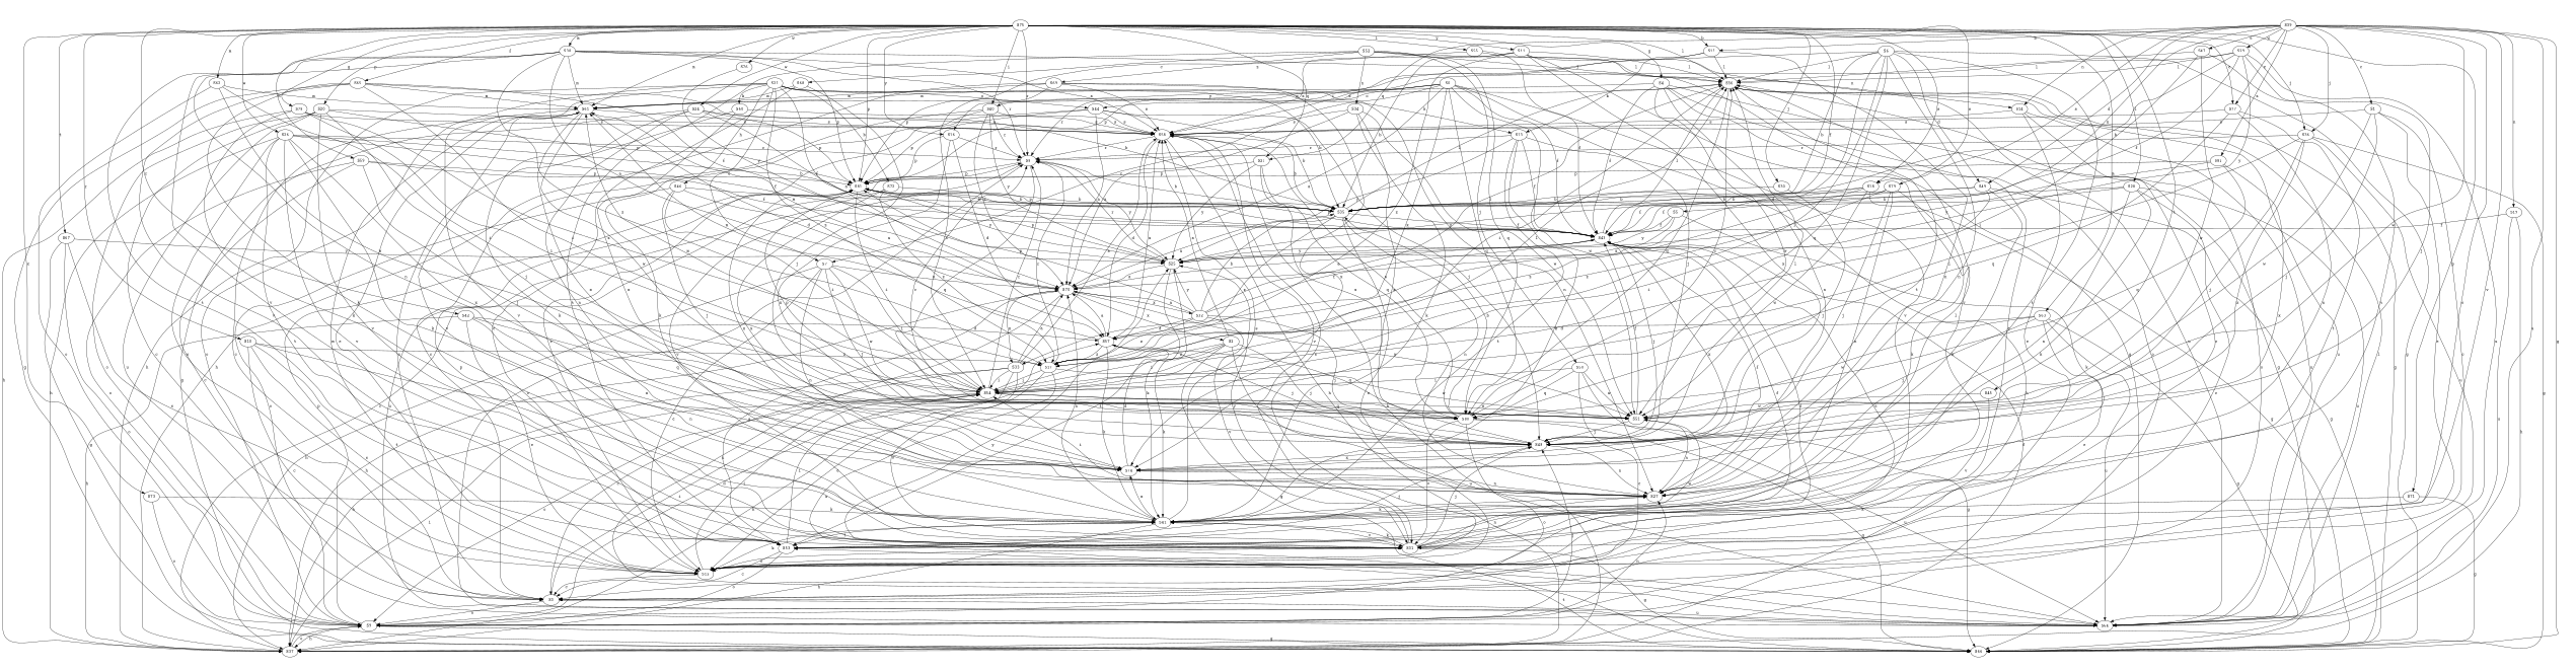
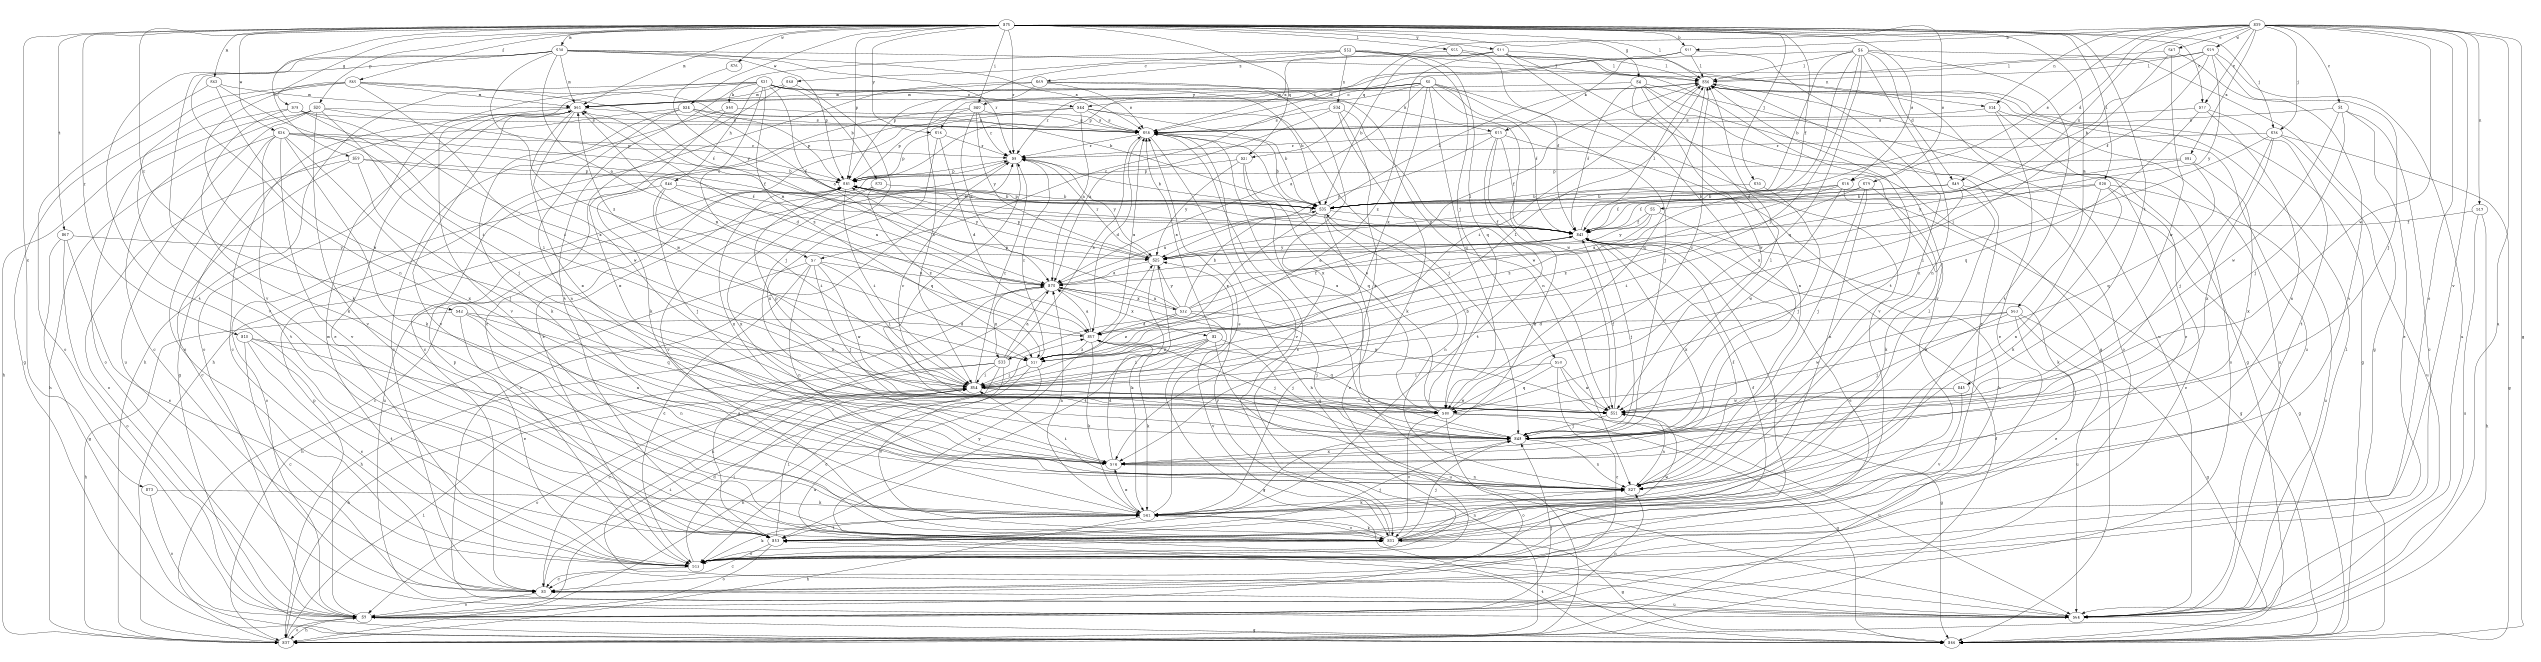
  strict digraph {
    fontname="Courier Prime"
    node [fontname="Courier Prime"]
    edge [fontname="Courier Prime"]
    S75
    S15
    S73
    S77
    S65
    S43
    S78
    S4
    S59
    S55
    S40
    S30
    S36
    S28
    S56
    S62
    S63
    S38
    S61
    S20
-   S71
    S81
    S23
    S42
    S10
    S8
    S79
    S18
    S45
    S67
    S26
    S76
    S24
    S11
    S16
    S13
    S27
    S9
    S41
    S80
    S53
    S58
    S66
    S31
    S35
    S54
    S12
    S70
    S48
    S74
    S25
    S37
    S17
    S51
    S3
    S46
    S64
    S57
    S39
    S1
    S49
    S47
    S19
    S14
    S29
    S5
    S82
    S52
    S68
    S50
    S34
    S69
    S0
    S7
    S44
    S33
    S2
    S32
    S21
    S72
    S60
    S6
    S75 -> S15 [label=b]
    S75 -> S73 [label=e]
    S75 -> S77 [label=e]
    S75 -> S65 [label=f]
    S75 -> S43 [label=f]
    S75 -> S78 [label=g]
    S75 -> S4 [label=g]
    S75 -> S59 [label=h]
    S75 -> S55 [label=i]
    S75 -> S40 [label=i]
    S75 -> S30 [label=j]
    S75 -> S36 [label=j]
    S75 -> S28 [label=l]
    S75 -> S56 [label=l]
    S75 -> S62 [label=m]
    S75 -> S63 [label=m]
    S75 -> S38 [label=m]
    S75 -> S61 [label=m]
    S75 -> S20 [label=p]
-   S75 -> S71 [label=p]
    S75 -> S81 [label=p]
    S75 -> S23 [label=q]
    S75 -> S42 [label=r]
    S75 -> S10 [label=r]
    S75 -> S8 [label=r]
    S75 -> S79 [label=s]
    S75 -> S18 [label=s]
    S75 -> S45 [label=t]
    S75 -> S67 [label=t]
    S75 -> S26 [label=w]
    S75 -> S76 [label=w]
    S75 -> S24 [label=w]
    S75 -> S11 [label=y]
    S75 -> S16 [label=y]
    S15 -> S56 [label=l]
    S15 -> S81 [label=p]
    S15 -> S13 [label=k]
    S15 -> S27 [label=n]
    S73 -> S9 [label=o]
    S73 -> S41 [label=k]
    S77 -> S27 [label=n]
    S77 -> S80 [label=q]
    S77 -> S53 [label=t]
    S77 -> S58 [label=s]
    S65 -> S43 [label=f]
    S65 -> S61 [label=m]
    S65 -> S41 [label=k]
    S65 -> S66 [label=g]
    S65 -> S31 [label=v]
    S65 -> S35 [label=b]
    S65 -> S54 [label=i]
    S43 -> S56 [label=l]
    S43 -> S81 [label=p]
    S43 -> S12 [label=e]
    S43 -> S70 [label=a]
    S43 -> S48 [label=j]
    S43 -> S74 [label=x]
    S43 -> S25 [label=y]
    S78 -> S41 [label=k]
    S78 -> S58 [label=s]
    S78 -> S54 [label=i]
    S78 -> S37 [label=h]
    S78 -> S17 [label=z]
    S4 -> S43 [label=f]
    S4 -> S61 [label=m]
    S4 -> S27 [label=n]
    S4 -> S9 [label=o]
    S4 -> S66 [label=g]
    S4 -> S12 [label=e]
    S4 -> S51 [label=w]
    S59 -> S43 [label=f]
    S59 -> S81 [label=p]
    S59 -> S9 [label=o]
    S59 -> S48 [label=j]
    S59 -> S3 [label=c]
    S55 -> S43 [label=f]
    S55 -> S56 [label=l]
    S55 -> S81 [label=p]
    S40 -> S8 [label=r]
    S40 -> S41 [label=k]
    S40 -> S58 [label=s]
    S40 -> S70 [label=a]
    S40 -> S25 [label=y]
    S40 -> S3 [label=c]
    S30 -> S35 [label=b]
    S30 -> S48 [label=j]
    S36 -> S8 [label=r]
    S36 -> S66 [label=g]
    S36 -> S54 [label=i]
    S36 -> S48 [label=j]
    S36 -> S74 [label=x]
    S36 -> S64 [label=u]
    S28 -> S43 [label=f]
    S28 -> S27 [label=n]
    S28 -> S41 [label=k]
    S28 -> S35 [label=b]
    S28 -> S3 [label=c]
    S28 -> S64 [label=u]
    S56 -> S61 [label=m]
    S56 -> S80 [label=q]
    S56 -> S66 [label=g]
    S56 -> S54 [label=i]
    S56 -> S3 [label=c]
    S56 -> S64 [label=u]
    S62 -> S61 [label=m]
    S62 -> S9 [label=o]
    S62 -> S54 [label=i]
    S62 -> S51 [label=w]
    S63 -> S66 [label=g]
    S63 -> S12 [label=e]
    S63 -> S48 [label=j]
    S63 -> S51 [label=w]
    S63 -> S64 [label=u]
    S63 -> S57 [label=d]
    S38 -> S56 [label=l]
    S38 -> S61 [label=m]
    S38 -> S81 [label=p]
    S38 -> S8 [label=r]
    S38 -> S27 [label=n]
    S38 -> S53 [label=t]
    S38 -> S58 [label=s]
    S38 -> S31 [label=v]
    S38 -> S70 [label=a]
    S38 -> S17 [label=z]
    S61 -> S58 [label=s]
    S61 -> S31 [label=v]
    S61 -> S12 [label=e]
    S61 -> S74 [label=x]
    S61 -> S51 [label=w]
    S61 -> S3 [label=c]
    S61 -> S57 [label=d]
    S20 -> S81 [label=p]
    S20 -> S9 [label=o]
    S20 -> S58 [label=s]
    S20 -> S31 [label=v]
    S20 -> S48 [label=j]
    S20 -> S3 [label=c]
    S20 -> S64 [label=u]
-   S71 -> S41 [label=k]
-   S71 -> S66 [label=g]
    S81 -> S35 [label=b]
    S81 -> S54 [label=i]
    S81 -> S74 [label=x]
    S81 -> S25 [label=y]
    S23 -> S81 [label=p]
    S23 -> S80 [label=q]
    S23 -> S25 [label=y]
    S23 -> S37 [label=h]
    S42 -> S80 [label=q]
    S42 -> S12 [label=e]
    S42 -> S74 [label=x]
    S42 -> S37 [label=h]
    S42 -> S57 [label=d]
    S10 -> S27 [label=n]
    S10 -> S53 [label=t]
    S10 -> S12 [label=e]
    S10 -> S17 [label=z]
    S10 -> S3 [label=c]
    S8 -> S81 [label=p]
    S8 -> S80 [label=q]
    S8 -> S31 [label=v]
    S8 -> S35 [label=b]
    S8 -> S25 [label=y]
    S79 -> S27 [label=n]
    S79 -> S41 [label=k]
    S79 -> S35 [label=b]
    S79 -> S48 [label=j]
    S79 -> S17 [label=z]
    S18 -> S43 [label=f]
    S18 -> S66 [label=g]
    S18 -> S35 [label=b]
    S18 -> S17 [label=z]
    S18 -> S51 [label=w]
    S45 -> S31 [label=v]
    S45 -> S51 [label=w]
    S67 -> S9 [label=o]
    S67 -> S66 [label=g]
    S67 -> S12 [label=e]
    S67 -> S25 [label=y]
    S26 -> S43 [label=f]
    S26 -> S8 [label=r]
    S26 -> S41 [label=k]
    S26 -> S53 [label=t]
    S26 -> S31 [label=v]
    S26 -> S35 [label=b]
    S26 -> S12 [label=e]
    S26 -> S74 [label=x]
    S26 -> S37 [label=h]
    S76 -> S25 [label=y]
    S24 -> S43 [label=f]
    S24 -> S81 [label=p]
    S24 -> S27 [label=n]
    S24 -> S41 [label=k]
    S24 -> S58 [label=s]
    S24 -> S66 [label=g]
    S11 -> S56 [label=l]
    S11 -> S58 [label=s]
    S11 -> S31 [label=v]
    S11 -> S35 [label=b]
    S11 -> S74 [label=x]
    S11 -> S17 [label=z]
    S11 -> S64 [label=u]
    S16 -> S81 [label=p]
    S16 -> S8 [label=r]
    S16 -> S74 [label=x]
    S16 -> S57 [label=d]
    S13 -> S43 [label=f]
    S13 -> S8 [label=r]
    S13 -> S41 [label=k]
    S13 -> S53 [label=t]
    S13 -> S25 [label=y]
    S13 -> S37 [label=h]
    S27 -> S43 [label=f]
    S27 -> S56 [label=t]
    S27 -> S41 [label=k]
    S27 -> S54 [label=i]
    S9 -> S81 [label=p]
    S9 -> S27 [label=n]
    S9 -> S66 [label=g]
    S9 -> S48 [label=j]
    S9 -> S37 [label=h]
    S9 -> S57 [label=d]
    S41 -> S53 [label=t]
    S41 -> S58 [label=s]
    S41 -> S31 [label=v]
    S41 -> S70 [label=a]
    S41 -> S74 [label=x]
    S41 -> S37 [label=h]
    S80 -> S56 [label=r]
    S80 -> S81 [label=p]
    S80 -> S9 [label=o]
    S80 -> S58 [label=s]
    S80 -> S66 [label=g]
    S80 -> S31 [label=v]
    S80 -> S35 [label=b]
    S80 -> S64 [label=u]
    S53 -> S56 [label=l]
    S53 -> S81 [label=p]
    S53 -> S9 [label=o]
    S53 -> S54 [label=i]
    S53 -> S70 [label=a]
    S53 -> S48 [label=j]
    S53 -> S3 [label=c]
    S58 -> S8 [label=r]
    S58 -> S31 [label=v]
    S58 -> S35 [label=b]
    S58 -> S12 [label=e]
    S58 -> S37 [label=h]
    S58 -> S57 [label=d]
    S66 -> S53 [label=t]
    S31 -> S43 [label=f]
    S31 -> S27 [label=n]
    S31 -> S41 [label=k]
    S31 -> S66 [label=g]
    S31 -> S12 [label=e]
    S31 -> S48 [label=j]
    S31 -> S25 [label=y]
    S31 -> S51 [label=w]
    S35 -> S43 [label=f]
    S35 -> S56 [label=l]
    S35 -> S81 [label=p]
    S35 -> S27 [label=n]
    S35 -> S12 [label=e]
    S35 -> S70 [label=a]
    S35 -> S17 [label=z]
    S54 -> S56 [label=l]
    S54 -> S61 [label=m]
    S54 -> S8 [label=r]
    S54 -> S9 [label=o]
    S54 -> S80 [label=q]
    S54 -> S51 [label=w]
    S12 -> S43 [label=f]
    S12 -> S61 [label=m]
    S12 -> S41 [label=k]
    S12 -> S54 [label=i]
    S12 -> S3 [label=c]
    S70 -> S61 [label=m]
    S70 -> S37 [label=h]
    S70 -> S51 [label=w]
    S70 -> S64 [label=u]
    S70 -> S33 [label=x]
    S70 -> S2 [label=x]
    S70 -> S32 [label=x]
    S48 -> S56 [label=l]
    S48 -> S27 [label=n]
    S48 -> S58 [label=s]
    S48 -> S74 [label=x]
    S74 -> S27 [label=n]
    S74 -> S57 [label=d]
    S25 -> S81 [label=p]
    S25 -> S8 [label=r]
    S25 -> S41 [label=k]
    S25 -> S53 [label=t]
    S25 -> S70 [label=a]
    S37 -> S43 [label=f]
    S37 -> S8 [label=r]
    S37 -> S9 [label=o]
    S37 -> S54 [label=i]
    S17 -> S8 [label=r]
    S17 -> S54 [label=i]
    S17 -> S37 [label=h]
-   S17 -> S51 [label=w]
    S17 -> S64 [label=u]
    S51 -> S43 [label=f]
    S51 -> S8 [label=r]
    S51 -> S27 [label=n]
    S51 -> S48 [label=j]
    S3 -> S9 [label=o]
    S3 -> S54 [label=i]
    S3 -> S64 [label=u]
    S46 -> S9 [label=o]
    S46 -> S35 [label=b]
    S46 -> S54 [label=i]
    S46 -> S70 [label=a]
    S46 -> S48 [label=j]
    S64 -> S56 [label=l]
    S64 -> S8 [label=r]
    S64 -> S25 [label=y]
    S57 -> S61 [label=m]
    S57 -> S41 [label=k]
    S57 -> S80 [label=q]
    S57 -> S58 [label=s]
    S57 -> S70 [label=a]
    S57 -> S48 [label=j]
    S57 -> S17 [label=z]
    S39 -> S15 [label=b]
    S39 -> S77 [label=e]
    S39 -> S36 [label=j]
    S39 -> S23 [label=q]
    S39 -> S18 [label=s]
    S39 -> S66 [label=g]
    S39 -> S31 [label=v]
    S39 -> S12 [label=e]
    S39 -> S51 [label=w]
    S39 -> S64 [label=u]
    S39 -> S1 [label=c]
    S39 -> S49 [label=d]
    S39 -> S47 [label=e]
    S39 -> S19 [label=n]
    S39 -> S14 [label=n]
    S39 -> S29 [label=w]
    S39 -> S5 [label=x]
    S39 -> S82 [label=z]
    S1 -> S58 [label=s]
    S1 -> S12 [label=e]
    S1 -> S48 [label=j]
    S1 -> S51 [label=w]
    S1 -> S3 [label=c]
    S49 -> S41 [label=k]
    S49 -> S66 [label=g]
    S49 -> S35 [label=b]
    S49 -> S54 [label=i]
    S49 -> S25 [label=y]
    S47 -> S56 [label=l]
    S47 -> S53 [label=t]
    S47 -> S54 [label=i]
    S47 -> S51 [label=w]
    S19 -> S43 [label=f]
    S19 -> S37 [label=h]
    S19 -> S64 [label=u]
    S14 -> S9 [label=o]
    S14 -> S58 [label=s]
    S14 -> S12 [label=e]
    S14 -> S64 [label=u]
    S29 -> S43 [label=f]
    S29 -> S56 [label=l]
    S29 -> S58 [label=s]
    S29 -> S35 [label=b]
    S29 -> S48 [label=j]
    S29 -> S25 [label=y]
    S29 -> S64 [label=u]
    S5 -> S43 [label=f]
    S5 -> S41 [label=k]
    S5 -> S70 [label=a]
    S5 -> S25 [label=y]
    S82 -> S81 [label=p]
    S82 -> S80 [label=q]
    S82 -> S74 [label=x]
    S82 -> S25 [label=y]
    S52 -> S80 [label=q]
    S52 -> S53 [label=t]
    S52 -> S66 [label=g]
    S52 -> S14 [label=n]
    S52 -> S68 [label=c]
    S52 -> S50 [label=j]
    S52 -> S34 [label=n]
    S52 -> S69 [label=z]
    S68 -> S61 [label=m]
    S68 -> S12 [label=e]
    S68 -> S48 [label=j]
    S50 -> S80 [label=q]
    S50 -> S66 [label=g]
    S50 -> S54 [label=i]
    S50 -> S51 [label=w]
    S50 -> S3 [label=c]
    S34 -> S41 [label=k]
    S34 -> S58 [label=s]
    S34 -> S70 [label=a]
    S34 -> S74 [label=x]
    S34 -> S51 [label=w]
    S69 -> S61 [label=m]
    S69 -> S27 [label=n]
    S69 -> S58 [label=s]
    S69 -> S54 [label=i]
    S69 -> S74 [label=x]
    S69 -> S37 [label=h]
    S0 -> S43 [label=f]
    S0 -> S40 [label=i]
    S0 -> S8 [label=r]
    S0 -> S80 [label=q]
    S0 -> S31 [label=v]
    S0 -> S70 [label=a]
    S0 -> S48 [label=j]
    S0 -> S51 [label=w]
    S0 -> S7 [label=c]
    S0 -> S44 [label=o]
    S0 -> S33 [label=x]
    S7 -> S27 [label=n]
    S7 -> S54 [label=i]
    S7 -> S12 [label=e]
    S7 -> S70 [label=a]
    S7 -> S48 [label=j]
    S7 -> S37 [label=h]
    S7 -> S51 [label=w]
    S44 -> S81 [label=p]
    S44 -> S58 [label=s]
    S44 -> S35 [label=b]
    S44 -> S12 [label=e]
    S44 -> S70 [label=a]
    S44 -> S48 [label=j]
    S33 -> S58 [label=s]
    S33 -> S31 [label=v]
    S33 -> S54 [label=i]
    S33 -> S12 [label=e]
    S33 -> S70 [label=a]
    S33 -> S37 [label=h]
    S33 -> S3 [label=c]
    S2 -> S41 [label=k]
    S2 -> S58 [label=s]
    S2 -> S66 [label=g]
    S2 -> S54 [label=i]
    S2 -> S48 [label=j]
    S2 -> S17 [label=z]
    S2 -> S64 [label=u]
    S32 -> S43 [label=f]
    S32 -> S56 [label=l]
    S32 -> S81 [label=p]
    S32 -> S31 [label=v]
    S32 -> S35 [label=b]
    S32 -> S70 [label=a]
    S32 -> S48 [label=j]
    S32 -> S25 [label=y]
    S32 -> S17 [label=z]
    S32 -> S57 [label=d]
    S21 -> S13 [label=k]
    S21 -> S9 [label=o]
    S21 -> S31 [label=v]
    S21 -> S35 [label=b]
    S21 -> S70 [label=a]
    S21 -> S37 [label=h]
    S21 -> S17 [label=z]
    S21 -> S46 [label=h]
    S21 -> S7 [label=c]
    S21 -> S44 [label=o]
    S21 -> S72 [label=b]
    S21 -> S60 [label=k]
    S72 -> S35 [label=b]
    S72 -> S74 [label=x]
    S72 -> S17 [label=z]
    S72 -> S64 [label=u]
    S60 -> S58 [label=s]
    S60 -> S74 [label=x]
    S60 -> S3 [label=c]
    S6 -> S56 [label=l]
    S6 -> S16 [label=y]
    S6 -> S27 [label=n]
    S6 -> S80 [label=q]
    S6 -> S53 [label=t]
    S6 -> S66 [label=g]
    S6 -> S35 [label=b]
    S6 -> S54 [label=i]
    S6 -> S57 [label=d]
    S6 -> S49 [label=d]
  }
